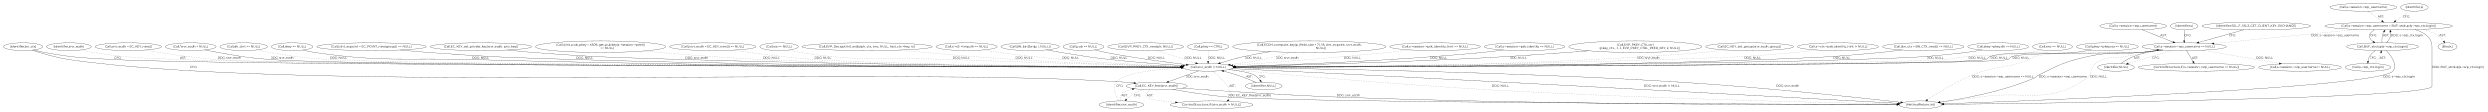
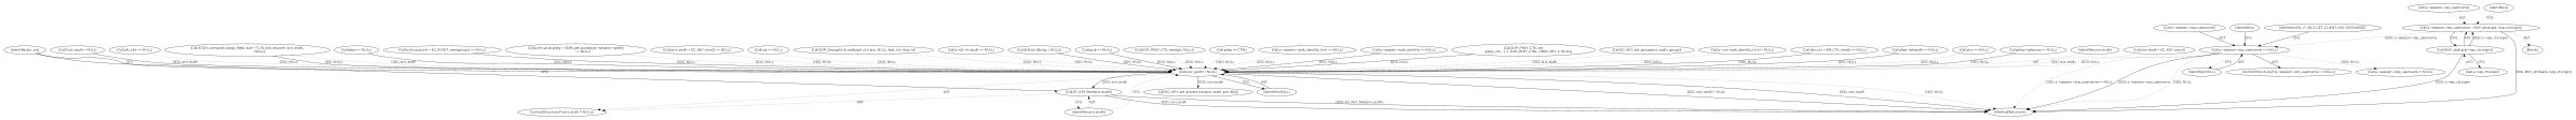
  digraph {
    fontname=Montserrat
    node [fontname=Montserrat]
    edge [fontname=Montserrat style=solid]
    n1 [label="(Call,s->session->srp_username = BUF_strdup(s->srp_ctx.login))"]
    n2 [label="(Call,BUF_strdup(s->srp_ctx.login))"]
    n3 [label="(Call,s->session->srp_username == NULL)"]
    n4 [label="(Block,)"]
    n5 [label="(MethodReturn,int)"]
    n6 [label="(Call,s->srp_ctx.login)"]
    n7 [label="(Call,srvr_ecdh != NULL)"]
    n8 [label="(Identifier,NULL)"]
    n9 [label="(ControlStructure,if (s->session->srp_username == NULL))"]
    n10 [label="(Call,s->session->srp_username != NULL)"]
    n11 [label="(Call,EC_KEY_free(srvr_ecdh))"]
    n12 [label="(Identifier,NULL)"]
    n13 [label="(ControlStructure,if (srvr_ecdh != NULL))"]
    n14 [label="(Identifier,srvr_ecdh)"]
    n15 [label="(Call,EC_KEY_set_group(srvr_ecdh, group))"]
    n16 [label="(Call,s->ctx->psk_identity_hint != NULL)"]
    n17 [label="(Call,(bn_ctx = BN_CTX_new()) == NULL)"]
    n18 [label="(Call,skey->pkey.dh == NULL)"]
    n19 [label="(Call,s->session->srp_username)"]
    n20 [label="(Call,enc == NULL)"]
    n21 [label="(Call,pkey->pkey.rsa == NULL)"]
    n22 [label="(Identifier,srvr_ecdh)"]
    n23 [label="(Call,srvr_ecdh = EC_KEY_new())"]
    n24 [label="(Call,*srvr_ecdh = NULL)"]
    n25 [label="(Call,dh_clnt == NULL)"]
    n26 [label="(Identifier,s)"]
    n27 [label="(Call,s->session->srp_username)"]
    n28 [label="(Call,skey == NULL)"]
    n29 [label="(Call,(clnt_ecpoint = EC_POINT_new(group)) == NULL)"]
    n30 [label="(Call,EC_KEY_set_private_key(srvr_ecdh, priv_key))"]
    n31 [label="(Call,(clnt_pub_pkey = X509_get_pubkey(s->session->peer))\n                 == NULL)"]
    n32 [label="(Call,(srvr_ecdh = EC_KEY_new()) == NULL)"]
    n33 [label="(Call,rsa == NULL)"]
    n34 [label="(Call,EVP_DecryptInit_ex(&ciph_ctx, enc, NULL, kssl_ctx->key, iv))"]
    n35 [label="(Identifier,SSL_F_SSL3_GET_CLIENT_KEY_EXCHANGE)"]
    n36 [label="(Call,s->s3->tmp.dh == NULL)"]
    n37 [label="(Identifier,bn_ctx)"]
    n38 [label="(Call,BN_bin2bn(p, i, NULL))"]
    n39 [label="(Call,pub == NULL)"]
    n40 [label="(Call,EVP_PKEY_CTX_new(pk, NULL))"]
    n41 [label="(Call,pkey == CTRL)"]
    n42 [label="(Call,ECDH_compute_key(p, (field_size + 7) / 8, clnt_ecpoint, srvr_ecdh,\n                             NULL))"]
    n43 [label="(Identifier,s)"]
    n44 [label="(Call,s->session->psk_identity_hint == NULL)"]
    n45 [label="(Call,s->session->psk_identity == NULL)"]
    n46 [label="(Call,EVP_PKEY_CTX_ctrl\n            (pkey_ctx, -1, -1, EVP_PKEY_CTRL_PEER_KEY, 2, NULL))"]
    n1 -> n2 [label="CFG: "]
    n1 -> n3 [label="DDG: s->session->srp_username" style=dotted]
    n1 -> n4 [label="AST: " style=dotted]
    n1 -> n5 [label="DDG: BUF_strdup(s->srp_ctx.login)"]
    n2 -> n1 [label="AST: "]
    n2 -> n1 [label="DDG: s->srp_ctx.login"]
    n2 -> n5 [label="DDG: s->srp_ctx.login"]
    n2 -> n6 [label="CFG: "]
    n3 -> n5 [label="DDG: s->session->srp_username == NULL" style=dotted]
    n3 -> n5 [label="DDG: s->session->srp_username"]
    n3 -> n5 [label="DDG: NULL" style=dotted]
-   n3 -> n7 [label="DDG: NULL"]
+   n3 -> n7 [label="DDG: NULL" style=dotted]
    n3 -> n8 [label="CFG: " style=dotted]
    n3 -> n9 [label="AST: "]
    n3 -> n10 [label="DDG: NULL" style=dotted]
    n6 -> n2 [label="AST: " style=dotted]
    n7 -> n5 [label="DDG: srvr_ecdh != NULL"]
    n7 -> n5 [label="DDG: srvr_ecdh"]
    n7 -> n5 [label="DDG: NULL" style=dotted]
    n7 -> n11 [label="DDG: srvr_ecdh"]
    n7 -> n12 [label="CFG: "]
    n7 -> n13 [label="AST: " style=dotted]
    n8 -> n3 [label="AST: "]
    n11 -> n5 [label="DDG: srvr_ecdh"]
    n11 -> n5 [label="DDG: EC_KEY_free(srvr_ecdh)"]
    n11 -> n13 [label="AST: " style=dotted]
    n11 -> n14 [label="CFG: " style=dotted]
    n12 -> n7 [label="AST: "]
    n14 -> n7 [label="CFG: " style=dotted]
    n14 -> n11 [label="AST: " style=dotted]
    n15 -> n7 [label="DDG: srvr_ecdh" style=dotted]
    n16 -> n7 [label="DDG: NULL" style=dotted]
    n17 -> n7 [label="DDG: NULL"]
    n18 -> n7 [label="DDG: NULL"]
    n19 -> n3 [label="AST: "]
    n20 -> n7 [label="DDG: NULL" style=dotted]
    n21 -> n7 [label="DDG: NULL"]
    n22 -> n7 [label="AST: " style=dotted]
    n23 -> n7 [label="DDG: srvr_ecdh" style=dotted]
    n24 -> n7 [label="DDG: srvr_ecdh"]
    n25 -> n7 [label="DDG: NULL" style=dotted]
    n26 -> n3 [label="CFG: "]
    n27 -> n1 [label="AST: " style=dotted]
    n28 -> n7 [label="DDG: NULL"]
    n29 -> n7 [label="DDG: NULL"]
-   n30 -> n7 [label="DDG: srvr_ecdh"]
+   n7 -> n30 [label="DDG: srvr_ecdh"]
    n31 -> n7 [label="DDG: NULL" style=dotted]
    n32 -> n7 [label="DDG: NULL" style=dotted]
    n33 -> n7 [label="DDG: NULL" style=dotted]
    n34 -> n7 [label="DDG: NULL" style=dotted]
    n35 -> n3 [label="CFG: "]
    n36 -> n7 [label="DDG: NULL" style=dotted]
    n37 -> n7 [label="CFG: "]
    n37 -> n11 [label="CFG: "]
    n38 -> n7 [label="DDG: NULL"]
    n39 -> n7 [label="DDG: NULL"]
    n40 -> n7 [label="DDG: NULL" style=dotted]
    n41 -> n7 [label="DDG: NULL" style=dotted]
    n42 -> n7 [label="DDG: srvr_ecdh" style=dotted]
    n42 -> n7 [label="DDG: NULL"]
    n43 -> n1 [label="CFG: " style=dotted]
    n44 -> n7 [label="DDG: NULL" style=dotted]
    n45 -> n7 [label="DDG: NULL"]
    n46 -> n7 [label="DDG: NULL"]
  }
